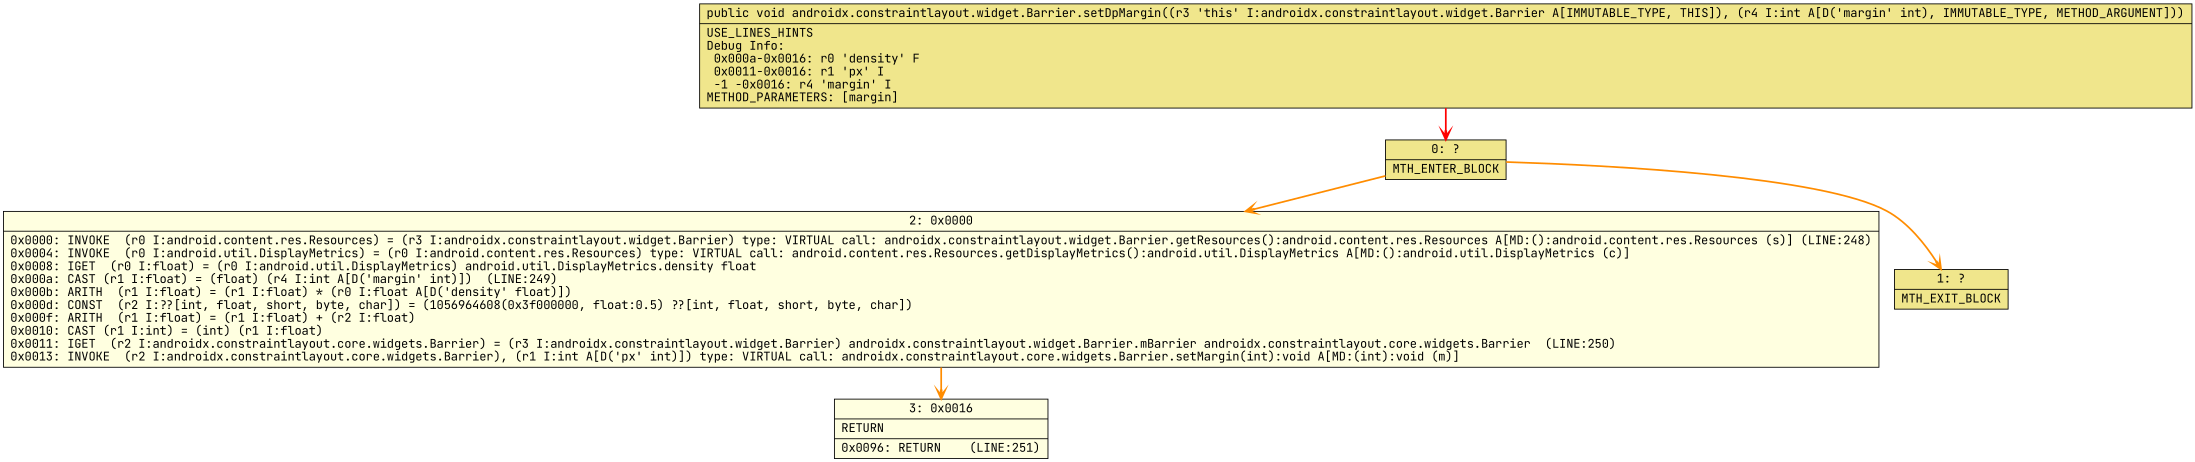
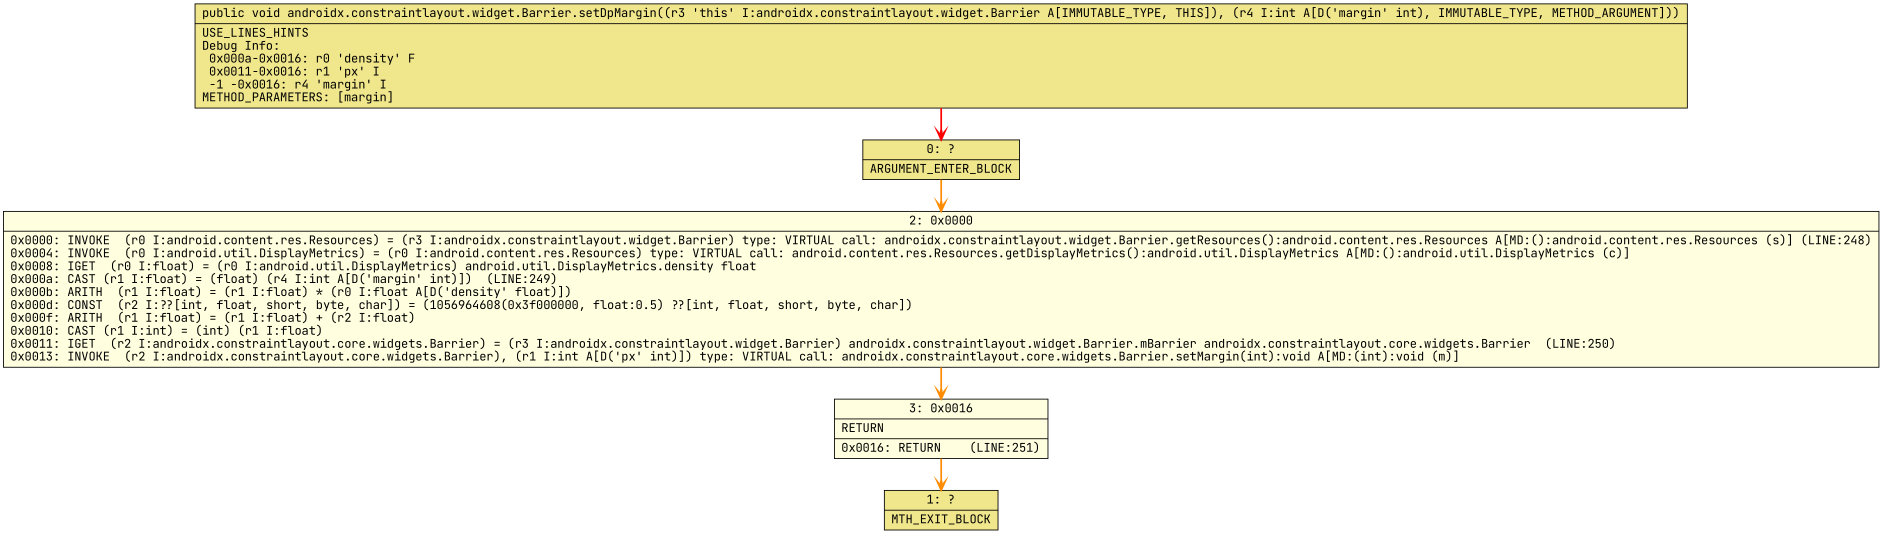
  digraph {
    fontname="JetBrains Mono"
    node [fillcolor=khaki fontname="JetBrains Mono" shape=record style=filled]
    edge [arrowhead=vee color=darkorange fontname="JetBrains Mono" style=bold]
-   n1 [label="{0\:\ ?|MTH_ENTER_BLOCK\l}"]
+   n1 [label="{0\:\ ?|ARGUMENT_ENTER_BLOCK\l}"]
    n2 [fillcolor=lightyellow label="{2\:\ 0x0000|0x0000: INVOKE  (r0 I:android.content.res.Resources) = (r3 I:androidx.constraintlayout.widget.Barrier) type: VIRTUAL call: androidx.constraintlayout.widget.Barrier.getResources():android.content.res.Resources A[MD:():android.content.res.Resources (s)] (LINE:248)\l0x0004: INVOKE  (r0 I:android.util.DisplayMetrics) = (r0 I:android.content.res.Resources) type: VIRTUAL call: android.content.res.Resources.getDisplayMetrics():android.util.DisplayMetrics A[MD:():android.util.DisplayMetrics (c)]\l0x0008: IGET  (r0 I:float) = (r0 I:android.util.DisplayMetrics) android.util.DisplayMetrics.density float \l0x000a: CAST (r1 I:float) = (float) (r4 I:int A[D('margin' int)])  (LINE:249)\l0x000b: ARITH  (r1 I:float) = (r1 I:float) * (r0 I:float A[D('density' float)]) \l0x000d: CONST  (r2 I:??[int, float, short, byte, char]) = (1056964608(0x3f000000, float:0.5) ??[int, float, short, byte, char]) \l0x000f: ARITH  (r1 I:float) = (r1 I:float) + (r2 I:float) \l0x0010: CAST (r1 I:int) = (int) (r1 I:float) \l0x0011: IGET  (r2 I:androidx.constraintlayout.core.widgets.Barrier) = (r3 I:androidx.constraintlayout.widget.Barrier) androidx.constraintlayout.widget.Barrier.mBarrier androidx.constraintlayout.core.widgets.Barrier  (LINE:250)\l0x0013: INVOKE  (r2 I:androidx.constraintlayout.core.widgets.Barrier), (r1 I:int A[D('px' int)]) type: VIRTUAL call: androidx.constraintlayout.core.widgets.Barrier.setMargin(int):void A[MD:(int):void (m)]\l}"]
-   n3 [fillcolor=lightyellow label="{3\:\ 0x0016|RETURN\l|0x0096: RETURN    (LINE:251)\l}"]
+   n3 [fillcolor=lightyellow label="{3\:\ 0x0016|RETURN\l|0x0016: RETURN    (LINE:251)\l}"]
    n4 [label="{1\:\ ?|MTH_EXIT_BLOCK\l}"]
    n5 [label="{public void androidx.constraintlayout.widget.Barrier.setDpMargin((r3 'this' I:androidx.constraintlayout.widget.Barrier A[IMMUTABLE_TYPE, THIS]), (r4 I:int A[D('margin' int), IMMUTABLE_TYPE, METHOD_ARGUMENT]))  | USE_LINES_HINTS\lDebug Info:\l  0x000a\-0x0016: r0 'density' F\l  0x0011\-0x0016: r1 'px' I\l  \-1 \-0x0016: r4 'margin' I\lMETHOD_PARAMETERS: [margin]\l}"]
    n1 -> n2
    n2 -> n3
-   n1 -> n4
+   n3 -> n4
    n5 -> n1 [color=red]
  }
